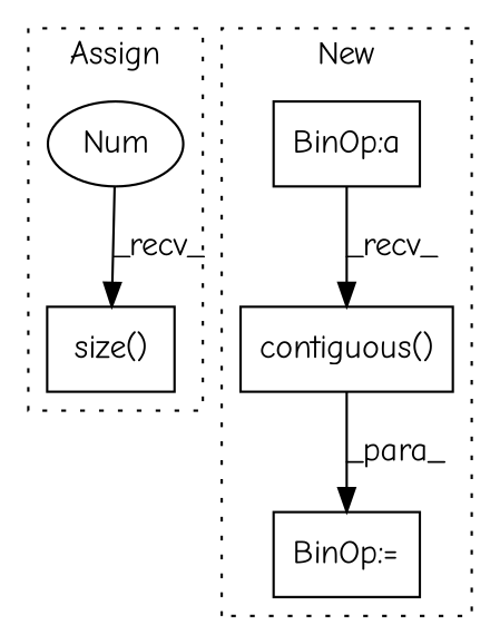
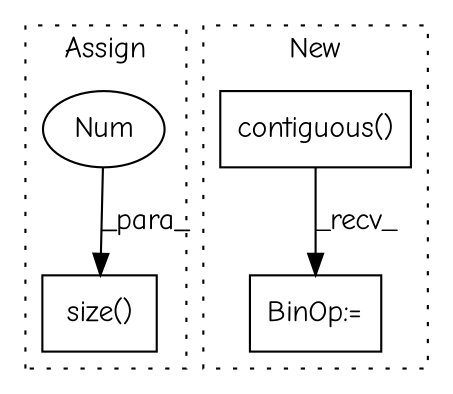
  digraph {
    fontname="Comic Neue"
    node [a=75 fontname="Comic Neue" l=3 shape=box]
    edge [fontname="Comic Neue"]
    n1 [l="11,1" label="size()" s="4190,4202"]
    n2 [a=76 l=1 label=Num s=4201 shape=ellipse]
    n3 [l=31 label="contiguous()" s=4597]
    n4 [a=68 label="BinOp:=" s=4594]
-   n5 [a=82 label="BinOp:a" s=4526]
    subgraph cluster_1 {
      label=Assign
      style=dotted
      n1
      n2
    }
    subgraph cluster_2 {
      label=New
      style=dotted
      n3
      n4
-     n5
    }
-   n2 -> n1 [label=_recv_]
-   n3 -> n4 [label=_para_]
-   n5 -> n3 [label=_recv_]
+   n2 -> n1 [label=_para_]
+   n3 -> n4 [label=_recv_]
  }
